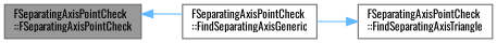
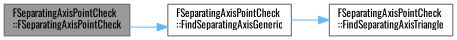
  digraph {
    fontname=Oswald
    rankdir=LR
    node [color=grey40 fillcolor=white fontname=Oswald fontsize=10 shape=box style=filled]
    edge [color=steelblue1 fontname=Oswald fontsize=10 labelfontname=Helvetica labelfontsize=10 style=solid]
    n1 [color=gray40 fillcolor=grey60 fontcolor=black height=0.2 label="FSeparatingAxisPointCheck\l::FSeparatingAxisPointCheck" width=0.4]
    n2 [height=0.2 label="FSeparatingAxisPointCheck\l::FindSeparatingAxisGeneric" width=0.4]
    n3 [height=0.2 label="FSeparatingAxisPointCheck\l::FindSeparatingAxisTriangle" width=0.4]
-   n2 -> n1
+   n1 -> n2
    n2 -> n3
  }
